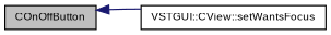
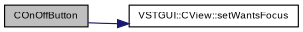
  digraph {
    rankdir=LR
    fontname="Liberation Sans"
    node [color=black fontname="Liberation Sans" fontsize=9 shape=record]
    n1 [fillcolor=grey75 fontcolor=black height=0.2 label=COnOffButton style=filled width=0.4]
    n2 [height=0.2 label="VSTGUI::CView::setWantsFocus" width=0.4]
-   n2 -> n1 [color=midnightblue fontname="Liberation Sans" fontsize=9 labelfontname=Arial labelfontsize=9 style=solid]
+   n1 -> n2 [color=midnightblue fontname="Liberation Sans" fontsize=9 labelfontname=Arial labelfontsize=9 style=solid]
  }
